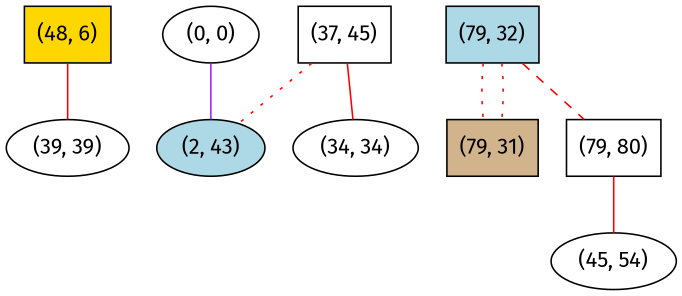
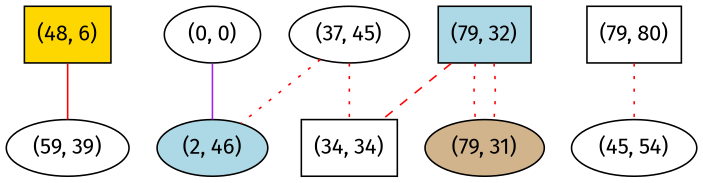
  graph {
    fontname="Fira Sans"
    node [fillcolor=white fontname="Fira Sans" shape=box style=filled]
    edge [color=red fontname="Fira Sans" style=dotted weight=1]
    "(48, 6)" [fillcolor=gold]
-   "(39, 39)" [shape=ellipse]
+   "(39, 39)" [shape=ellipse label="(59, 39)"]
    "(0, 0)" [shape=ellipse]
-   "(2, 46)" [fillcolor=lightblue shape=ellipse label="(2, 43)"]
+   "(2, 46)" [fillcolor=lightblue shape=ellipse]
    "(79, 32)" [fillcolor=lightblue]
-   "(79, 31)" [fillcolor=tan]
+   "(79, 31)" [fillcolor=tan shape=ellipse]
    n7 [label="(79, 80)"]
-   "(37, 45)"
-   "(34, 34)" [shape=ellipse]
+   "(37, 45)" [shape=ellipse]
+   "(34, 34)"
    n10 [label="(45, 54)" shape=ellipse]
    "(48, 6)" -- "(39, 39)" [style=solid]
    "(0, 0)" -- "(2, 46)" [color=purple style=solid weight=4]
    "(79, 32)" -- "(79, 31)"
    "(79, 32)" -- "(79, 31)"
-   "(79, 32)" -- n7 [style=dashed]
-   n7 -- n10 [style=solid]
+   "(79, 32)" -- "(34, 34)" [style=dashed]
+   n7 -- n10
    "(37, 45)" -- "(2, 46)"
-   "(37, 45)" -- "(34, 34)" [style=solid]
+   "(37, 45)" -- "(34, 34)"
  }
